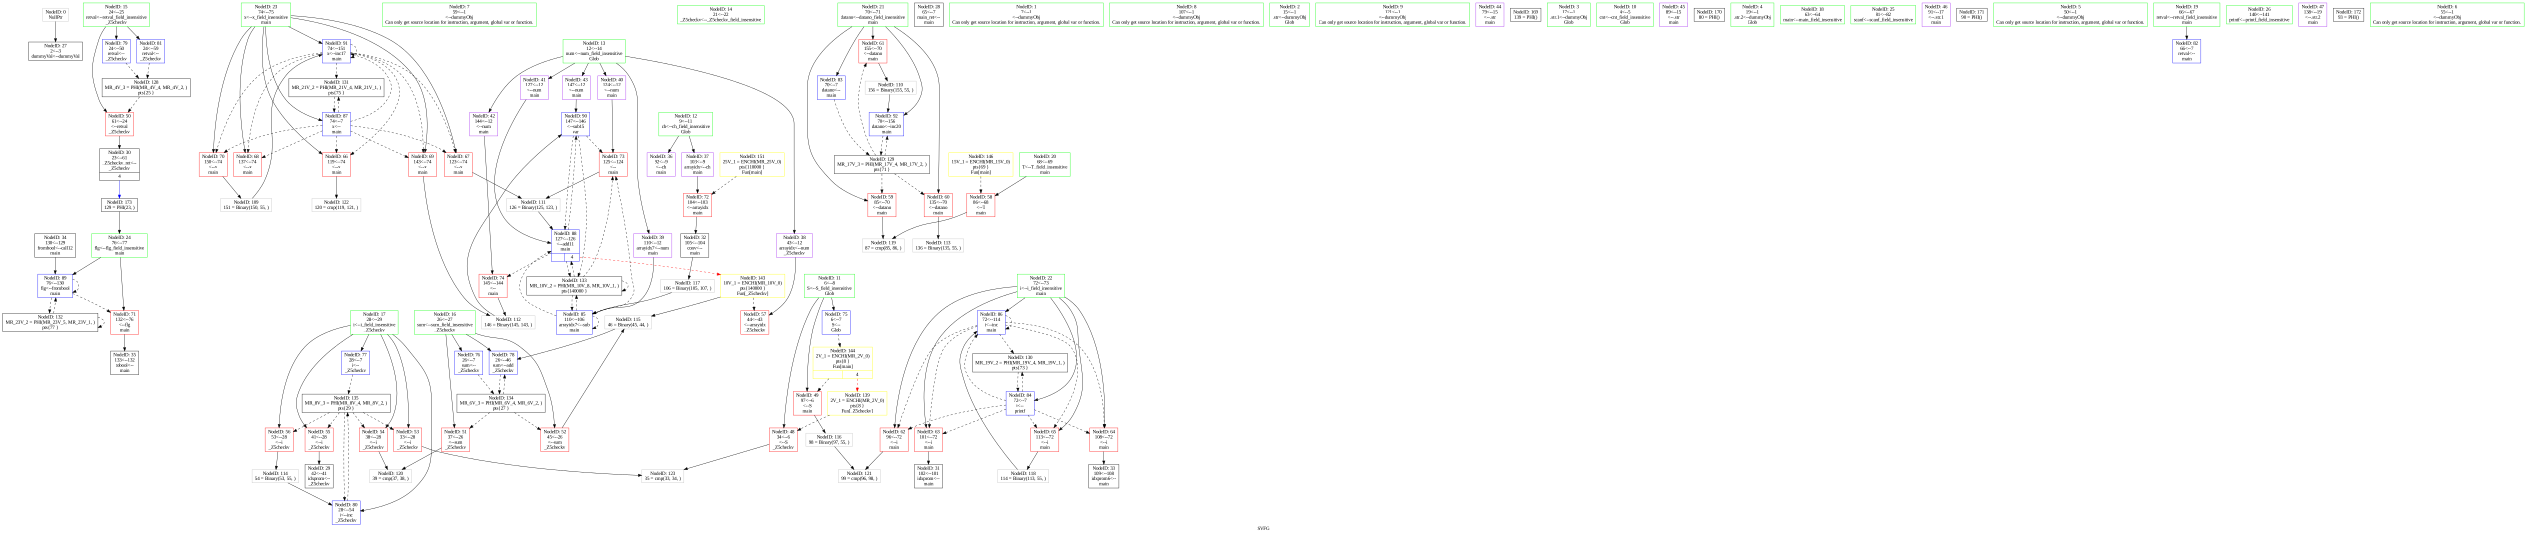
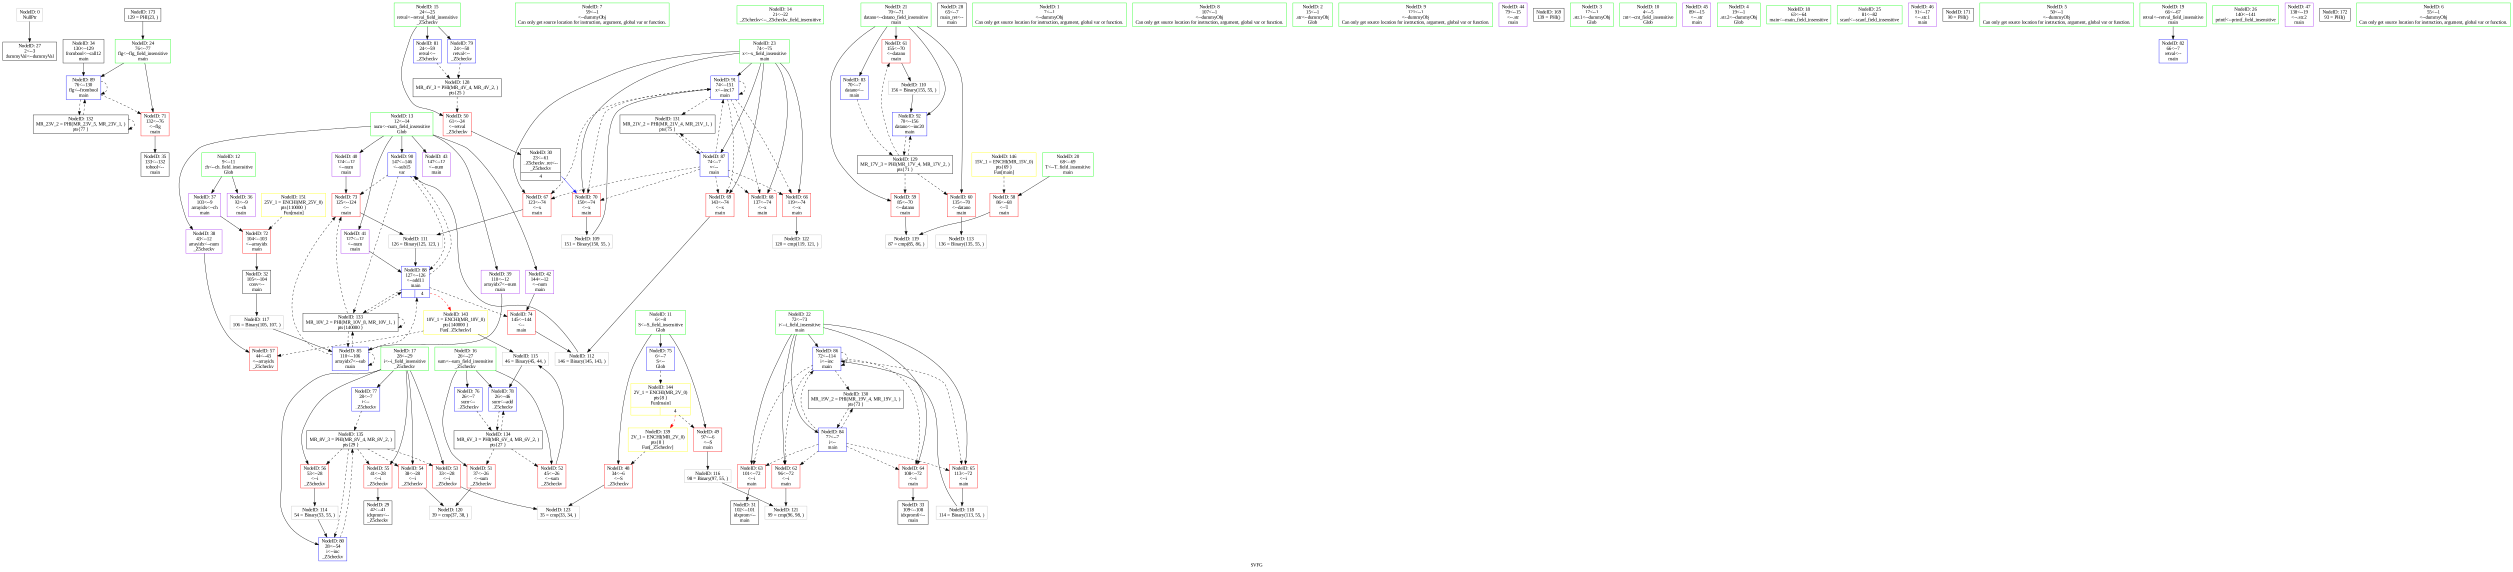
  digraph {
    fontname="Liberation Serif"
    label=SVFG
    node [color=red fontname="Liberation Serif" shape=record]
    edge [fontname="Liberation Serif" style=solid]
    n1 [color=grey label="{NodeID: 0\nNullPtr}"]
    n2 [color=black label="{NodeID: 27\n2\<--3\ndummyVal\<--dummyVal\n}"]
    n3 [color=black label="{NodeID: 173\n129 = PHI(23, )\n}"]
    n4 [color=green label="{NodeID: 24\n76\<--77\nflg\<--flg_field_insensitive\nmain\n}"]
    n5 [color=black label="{NodeID: 34\n130\<--129\nfrombool\<--call12\nmain\n}"]
    n6 [color=blue label="{NodeID: 89\n76\<--130\nflg\<--frombool\nmain\n}"]
    n7 [color=black label="{NodeID: 132\nMR_23V_2 = PHI(MR_23V_5, MR_23V_1, )\npts\{77 \}\n}"]
    n8 [label="{NodeID: 71\n132\<--76\n\<--flg\nmain\n}"]
    n9 [color=blue label="{NodeID: 90\n147\<--146\n\<--sub15\nvar\n}"]
    n10 [label="{NodeID: 73\n125\<--124\n\<--\nmain\n}"]
    n11 [color=blue label="{NodeID: 88\n127\<--126\n\<--add11\nmain\n|{|<s3>4}}"]
    n12 [color=black label="{NodeID: 133\nMR_10V_2 = PHI(MR_10V_8, MR_10V_1, )\npts\{140000 \}\n}"]
    n13 [color=grey label="{NodeID: 111\n126 = Binary(125, 123, )\n}"]
    n14 [label="{NodeID: 74\n145\<--144\n\<--\nmain\n}"]
    n15 [color=yellow label="{NodeID: 143\n10V_1 = ENCHI(MR_10V_0)\npts\{140000 \}\nFun[_Z5checkv]}" style=double]
    n16 [color=blue label="{NodeID: 85\n110\<--106\narrayidx7\<--sub\nmain\n}"]
    n17 [color=grey label="{NodeID: 112\n146 = Binary(145, 143, )\n}"]
    n18 [label="{NodeID: 57\n44\<--43\n\<--arrayidx\n_Z5checkv\n}"]
    n19 [color=grey label="{NodeID: 115\n46 = Binary(45, 44, )\n}"]
    n20 [color=green label="{NodeID: 7\n59\<--1\n\<--dummyObj\nCan only get source location for instruction, argument, global var or function.}"]
    n21 [color=green label="{NodeID: 14\n21\<--22\n_Z5checkv\<--_Z5checkv_field_insensitive\n}"]
    n22 [color=green label="{NodeID: 21\n70\<--71\ndatano\<--datano_field_insensitive\nmain\n}"]
    n23 [label="{NodeID: 59\n85\<--70\n\<--datano\nmain\n}"]
    n24 [label="{NodeID: 60\n135\<--70\n\<--datano\nmain\n}"]
    n25 [label="{NodeID: 61\n155\<--70\n\<--datano\nmain\n}"]
    n26 [color=blue label="{NodeID: 83\n70\<--7\ndatano\<--\nmain\n}"]
    n27 [color=blue label="{NodeID: 92\n70\<--156\ndatano\<--inc20\nmain\n}"]
    n28 [color=grey label="{NodeID: 119\n87 = cmp(85, 86, )\n}"]
    n29 [color=grey label="{NodeID: 113\n136 = Binary(135, 55, )\n}"]
    n30 [color=grey label="{NodeID: 110\n156 = Binary(155, 55, )\n}"]
    n31 [color=black label="{NodeID: 129\nMR_17V_3 = PHI(MR_17V_4, MR_17V_2, )\npts\{71 \}\n}"]
    n32 [color=black label="{NodeID: 28\n65\<--7\nmain_ret\<--\nmain\n}"]
    n33 [color=grey label="{NodeID: 118\n114 = Binary(113, 55, )\n}"]
    n34 [color=blue label="{NodeID: 86\n72\<--114\ni\<--inc\nmain\n}"]
    n35 [label="{NodeID: 63\n101\<--72\n\<--i\nmain\n}"]
    n36 [label="{NodeID: 62\n96\<--72\n\<--i\nmain\n}"]
    n37 [label="{NodeID: 64\n108\<--72\n\<--i\nmain\n}"]
    n38 [label="{NodeID: 65\n113\<--72\n\<--i\nmain\n}"]
    n39 [color=black label="{NodeID: 130\nMR_19V_2 = PHI(MR_19V_4, MR_19V_1, )\npts\{73 \}\n}"]
    n40 [color=black label="{NodeID: 31\n102\<--101\nidxprom\<--\nmain\n}"]
    n41 [color=grey label="{NodeID: 121\n99 = cmp(96, 98, )\n}"]
    n42 [color=black label="{NodeID: 33\n109\<--108\nidxprom6\<--\nmain\n}"]
-   n43 [color=blue label="{NodeID: 84\n72\<--7\ni\<--\nprintf\n}"]
+   n43 [color=blue label="{NodeID: 84\n72\<--7\ni\<--\nmain\n}"]
    n44 [color=black label="{NodeID: 35\n133\<--132\ntobool\<--\nmain\n}"]
    n45 [color=purple label="{NodeID: 42\n144\<--12\n\<--num\nmain\n}"]
    n46 [label="{NodeID: 49\n97\<--6\n\<--S\nmain\n}"]
    n47 [color=grey label="{NodeID: 116\n98 = Binary(97, 55, )\n}"]
    n48 [color=yellow label="{NodeID: 139\n2V_1 = ENCHI(MR_2V_0)\npts\{8 \}\nFun[_Z5checkv]}" style=double]
    n49 [label="{NodeID: 48\n34\<--6\n\<--S\n_Z5checkv\n}"]
    n50 [color=grey label="{NodeID: 123\n35 = cmp(33, 34, )\n}"]
    n51 [label="{NodeID: 56\n53\<--28\n\<--i\n_Z5checkv\n}"]
    n52 [color=grey label="{NodeID: 114\n54 = Binary(53, 55, )\n}"]
    n53 [color=blue label="{NodeID: 80\n28\<--54\ni\<--inc\n_Z5checkv\n}"]
    n54 [color=black label="{NodeID: 135\nMR_8V_3 = PHI(MR_8V_4, MR_8V_2, )\npts\{29 \}\n}"]
    n55 [color=yellow label="{NodeID: 146\n15V_1 = ENCHI(MR_15V_0)\npts\{69 \}\nFun[main]}" style=double]
    n56 [label="{NodeID: 58\n86\<--68\n\<--T\nmain\n}"]
    n57 [label="{NodeID: 70\n150\<--74\n\<--x\nmain\n}"]
    n58 [color=grey label="{NodeID: 109\n151 = Binary(150, 55, )\n}"]
    n59 [color=blue label="{NodeID: 91\n74\<--151\nx\<--inc17\nmain\n}"]
    n60 [label="{NodeID: 66\n119\<--74\n\<--x\nmain\n}"]
    n61 [label="{NodeID: 67\n123\<--74\n\<--x\nmain\n}"]
    n62 [label="{NodeID: 68\n137\<--74\n\<--x\nmain\n}"]
    n63 [label="{NodeID: 69\n143\<--74\n\<--x\nmain\n}"]
    n64 [color=black label="{NodeID: 131\nMR_21V_2 = PHI(MR_21V_4, MR_21V_1, )\npts\{75 \}\n}"]
    n65 [color=blue label="{NodeID: 77\n28\<--7\ni\<--\n_Z5checkv\n}"]
    n66 [label="{NodeID: 53\n33\<--28\n\<--i\n_Z5checkv\n}"]
    n67 [label="{NodeID: 54\n38\<--28\n\<--i\n_Z5checkv\n}"]
    n68 [label="{NodeID: 55\n41\<--28\n\<--i\n_Z5checkv\n}"]
    n69 [color=grey label="{NodeID: 120\n39 = cmp(37, 38, )\n}"]
    n70 [color=black label="{NodeID: 29\n42\<--41\nidxprom\<--\n_Z5checkv\n}"]
    n71 [color=green label="{NodeID: 1\n7\<--1\n\<--dummyObj\nCan only get source location for instruction, argument, global var or function.}"]
    n72 [color=grey label="{NodeID: 122\n120 = cmp(119, 121, )\n}"]
    n73 [color=blue label="{NodeID: 87\n74\<--7\nx\<--\nmain\n}"]
    n74 [color=green label="{NodeID: 8\n107\<--1\n\<--dummyObj\nCan only get source location for instruction, argument, global var or function.}"]
    n75 [color=green label="{NodeID: 15\n24\<--25\nretval\<--retval_field_insensitive\n_Z5checkv\n}"]
    n76 [label="{NodeID: 50\n61\<--24\n\<--retval\n_Z5checkv\n}"]
    n77 [color=blue label="{NodeID: 79\n24\<--50\nretval\<--\n_Z5checkv\n}"]
    n78 [color=blue label="{NodeID: 81\n24\<--59\nretval\<--\n_Z5checkv\n}"]
    n79 [color=black label="{NodeID: 30\n23\<--61\n_Z5checkv_ret\<--\n_Z5checkv\n|{<s0>4}}"]
    n80 [color=black label="{NodeID: 128\nMR_4V_3 = PHI(MR_4V_4, MR_4V_2, )\npts\{25 \}\n}"]
    n81 [color=green label="{NodeID: 22\n72\<--73\ni\<--i_field_insensitive\nmain\n}"]
    n82 [color=purple label="{NodeID: 36\n92\<--9\n\<--ch\nmain\n}"]
    n83 [color=purple label="{NodeID: 43\n147\<--12\n\<--num\nmain\n}"]
    n84 [color=blue label="{NodeID: 78\n26\<--46\nsum\<--add\n_Z5checkv\n}"]
    n85 [color=black label="{NodeID: 134\nMR_6V_3 = PHI(MR_6V_4, MR_6V_2, )\npts\{27 \}\n}"]
    n86 [label="{NodeID: 51\n37\<--26\n\<--sum\n_Z5checkv\n}"]
    n87 [label="{NodeID: 52\n45\<--26\n\<--sum\n_Z5checkv\n}"]
    n88 [color=green label="{NodeID: 2\n15\<--1\n.str\<--dummyObj\nGlob }"]
    n89 [color=green label="{NodeID: 9\n121\<--1\n\<--dummyObj\nCan only get source location for instruction, argument, global var or function.}"]
    n90 [color=green label="{NodeID: 16\n26\<--27\nsum\<--sum_field_insensitive\n_Z5checkv\n}"]
    n91 [color=blue label="{NodeID: 76\n26\<--7\nsum\<--\n_Z5checkv\n}"]
    n92 [color=green label="{NodeID: 23\n74\<--75\nx\<--x_field_insensitive\nmain\n}"]
    n93 [color=purple label="{NodeID: 37\n103\<--9\narrayidx\<--ch\nmain\n}"]
    n94 [label="{NodeID: 72\n104\<--103\n\<--arrayidx\nmain\n}"]
    n95 [color=black label="{NodeID: 32\n105\<--104\nconv\<--\nmain\n}"]
    n96 [color=grey label="{NodeID: 117\n106 = Binary(105, 107, )\n}"]
    n97 [color=purple label="{NodeID: 44\n79\<--15\n\<--.str\nmain\n}"]
    n98 [color=black label="{NodeID: 169\n139 = PHI()\n}"]
    n99 [color=green label="{NodeID: 3\n17\<--1\n.str.1\<--dummyObj\nGlob }"]
    n100 [color=green label="{NodeID: 10\n4\<--5\ncnt\<--cnt_field_insensitive\nGlob }"]
    n101 [color=green label="{NodeID: 17\n28\<--29\ni\<--i_field_insensitive\n_Z5checkv\n}"]
    n102 [color=purple label="{NodeID: 38\n43\<--12\narrayidx\<--num\n_Z5checkv\n}"]
    n103 [color=purple label="{NodeID: 45\n89\<--15\n\<--.str\nmain\n}"]
-   n104 [color=black label="{NodeID: 170\n80 = PHI()\n}"]
    n105 [color=green label="{NodeID: 4\n19\<--1\n.str.2\<--dummyObj\nGlob }"]
    n106 [color=green label="{NodeID: 11\n6\<--8\nS\<--S_field_insensitive\nGlob }"]
    n107 [color=blue label="{NodeID: 75\n6\<--7\nS\<--\nGlob }"]
    n108 [color=yellow label="{NodeID: 144\n2V_1 = ENCHI(MR_2V_0)\npts\{8 \}\nFun[main]|{|<s1>4}}" style=double]
    n109 [color=green label="{NodeID: 18\n63\<--64\nmain\<--main_field_insensitive\n}"]
    n110 [color=green label="{NodeID: 25\n81\<--82\nscanf\<--scanf_field_insensitive\n}"]
    n111 [color=purple label="{NodeID: 39\n110\<--12\narrayidx7\<--num\nmain\n}"]
    n112 [color=purple label="{NodeID: 46\n91\<--17\n\<--.str.1\nmain\n}"]
    n113 [color=black label="{NodeID: 171\n90 = PHI()\n}"]
    n114 [color=green label="{NodeID: 5\n50\<--1\n\<--dummyObj\nCan only get source location for instruction, argument, global var or function.}"]
    n115 [color=green label="{NodeID: 12\n9\<--11\nch\<--ch_field_insensitive\nGlob }"]
    n116 [color=green label="{NodeID: 19\n66\<--67\nretval\<--retval_field_insensitive\nmain\n}"]
    n117 [color=blue label="{NodeID: 82\n66\<--7\nretval\<--\nmain\n}"]
    n118 [color=green label="{NodeID: 26\n140\<--141\nprintf\<--printf_field_insensitive\n}"]
    n119 [color=purple label="{NodeID: 40\n124\<--12\n\<--num\nmain\n}"]
    n120 [color=purple label="{NodeID: 47\n138\<--19\n\<--.str.2\nmain\n}"]
    n121 [color=yellow label="{NodeID: 151\n25V_1 = ENCHI(MR_25V_0)\npts\{110000 \}\nFun[main]}" style=double]
    n122 [color=black label="{NodeID: 172\n93 = PHI()\n}"]
    n123 [color=green label="{NodeID: 6\n55\<--1\n\<--dummyObj\nCan only get source location for instruction, argument, global var or function.}"]
    n124 [color=green label="{NodeID: 13\n12\<--14\nnum\<--num_field_insensitive\nGlob }"]
    n125 [color=purple label="{NodeID: 41\n127\<--12\n\<--num\nmain\n}"]
    n126 [color=green label="{NodeID: 20\n68\<--69\nT\<--T_field_insensitive\nmain\n}"]
    n1 -> n2
    n3 -> n4
    n4 -> n6
    n4 -> n8
    n5 -> n6
    n6 -> n6 [style=dashed]
    n6 -> n7 [style=dashed]
    n6 -> n8 [style=dashed]
    n7 -> n6 [style=dashed]
    n7 -> n7 [style=dashed]
    n8 -> n44
    n9 -> n10 [style=dashed]
    n9 -> n11 [style=dashed]
    n9 -> n12 [style=dashed]
    n10 -> n13
    n11 -> n9 [style=dashed]
    n11 -> n12 [style=dashed]
    n11 -> n14 [style=dashed]
    n11 -> n15 [color=red style=dashed tailport=s3]
    n12 -> n10 [style=dashed]
    n12 -> n11 [style=dashed]
    n12 -> n12 [style=dashed]
    n12 -> n16 [style=dashed]
    n13 -> n11
    n14 -> n17
    n15 -> n18 [style=dashed]
    n15 -> n19
    n16 -> n10 [style=dashed]
    n16 -> n11 [style=dashed]
    n16 -> n12 [style=dashed]
    n16 -> n16 [style=dashed]
    n17 -> n9
    n19 -> n84
    n22 -> n23
    n22 -> n24
    n22 -> n25
    n22 -> n26
    n22 -> n27
    n23 -> n28
    n24 -> n29
    n25 -> n30
    n26 -> n31 [style=dashed]
    n27 -> n31 [style=dashed]
    n30 -> n27
    n31 -> n23 [style=dashed]
    n31 -> n24 [style=dashed]
    n31 -> n25 [style=dashed]
    n31 -> n27 [style=dashed]
    n33 -> n34
    n34 -> n34 [style=dashed]
    n34 -> n35 [style=dashed]
    n34 -> n36 [style=dashed]
    n34 -> n37 [style=dashed]
    n34 -> n38 [style=dashed]
    n34 -> n39 [style=dashed]
    n35 -> n40
    n36 -> n41
    n37 -> n42
    n38 -> n33
    n39 -> n43 [style=dashed]
    n43 -> n34 [style=dashed]
    n43 -> n35 [style=dashed]
    n43 -> n36 [style=dashed]
    n43 -> n37 [style=dashed]
    n43 -> n38 [style=dashed]
    n43 -> n39 [style=dashed]
    n45 -> n14
    n46 -> n47
    n47 -> n41
    n48 -> n49 [style=dashed]
    n49 -> n50
    n51 -> n52
    n52 -> n53
    n53 -> n54 [style=dashed]
    n54 -> n51 [style=dashed]
    n54 -> n53 [style=dashed]
    n54 -> n66 [style=dashed]
    n54 -> n67 [style=dashed]
    n54 -> n68 [style=dashed]
    n55 -> n56 [style=dashed]
    n56 -> n28
    n57 -> n58
    n58 -> n59
    n59 -> n57 [style=dashed]
    n59 -> n59 [style=dashed]
    n59 -> n60 [style=dashed]
    n59 -> n61 [style=dashed]
    n59 -> n62 [style=dashed]
    n59 -> n63 [style=dashed]
    n59 -> n64 [style=dashed]
    n60 -> n72
    n61 -> n13
    n63 -> n17
    n64 -> n73 [style=dashed]
    n65 -> n54 [style=dashed]
    n66 -> n50
    n67 -> n69
    n68 -> n70
    n73 -> n57 [style=dashed]
    n73 -> n59 [style=dashed]
    n73 -> n60 [style=dashed]
    n73 -> n61 [style=dashed]
    n73 -> n62 [style=dashed]
    n73 -> n63 [style=dashed]
    n73 -> n64 [style=dashed]
    n75 -> n76
    n75 -> n77
    n75 -> n78
    n76 -> n79
    n77 -> n80 [style=dashed]
    n78 -> n80 [style=dashed]
-   n79 -> n3 [color=blue tailport=s0]
+   n79 -> n57 [color=blue tailport=s0]
    n80 -> n76 [style=dashed]
    n81 -> n34
    n81 -> n35
    n81 -> n36
    n81 -> n37
    n81 -> n38
    n81 -> n43
-   n83 -> n9
+   n124 -> n9
    n84 -> n85 [style=dashed]
    n85 -> n84 [style=dashed]
    n85 -> n86 [style=dashed]
    n85 -> n87 [style=dashed]
    n86 -> n69
    n87 -> n19
    n90 -> n84
    n90 -> n86
    n90 -> n87
    n90 -> n91
    n91 -> n85 [style=dashed]
    n92 -> n57
    n92 -> n59
    n92 -> n60
    n92 -> n61
    n92 -> n62
    n92 -> n63
    n92 -> n73
    n93 -> n94
    n94 -> n95
    n95 -> n96
    n96 -> n16
    n101 -> n51
    n101 -> n53
    n101 -> n65
    n101 -> n66
    n101 -> n67
    n101 -> n68
    n102 -> n18
    n106 -> n46
    n106 -> n49
    n106 -> n107
    n107 -> n108 [style=dashed]
    n108 -> n46 [style=dashed]
    n108 -> n48 [color=red style=dashed tailport=s1]
    n111 -> n16
    n115 -> n82
    n115 -> n93
    n116 -> n117
    n119 -> n10
    n121 -> n94 [style=dashed]
    n124 -> n45
    n124 -> n83
    n124 -> n102
    n124 -> n111
    n124 -> n119
    n124 -> n125
    n125 -> n11
    n126 -> n56
  }
